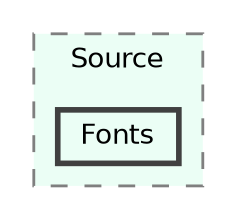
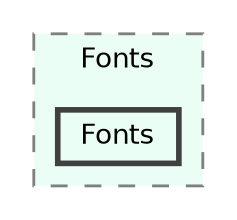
  digraph {
    compound=true
    n1 [color=grey25 fillcolor="#ebfef5" fontname=Helvetica fontsize=10 height=0.2 label=Fonts shape=box style="filled,bold" width=0.4]
    subgraph cluster_1 {
      bgcolor="#ebfef5"
      fontname=Helvetica
      fontsize=10
-     label=Source
+     label=Fonts
      pencolor=grey50
      style="filled,dashed"
      n1
    }
  }
